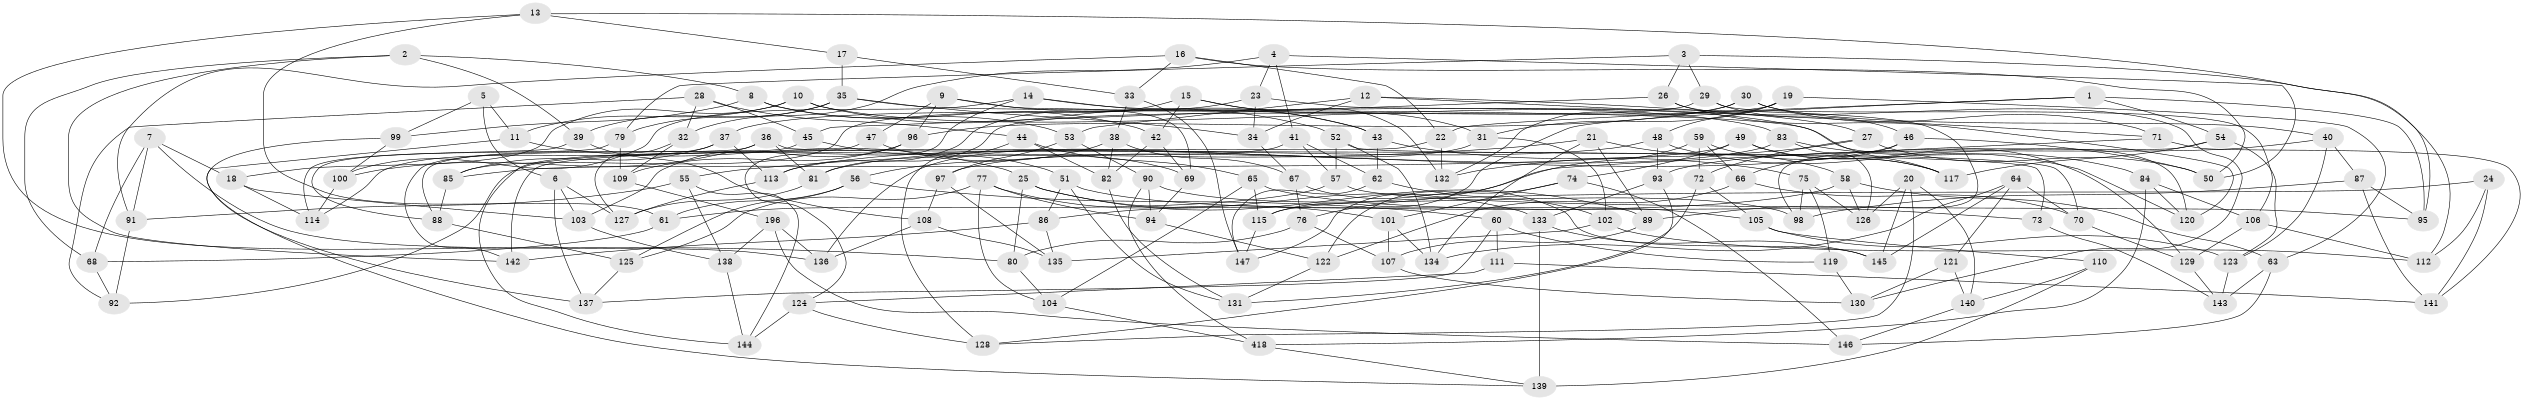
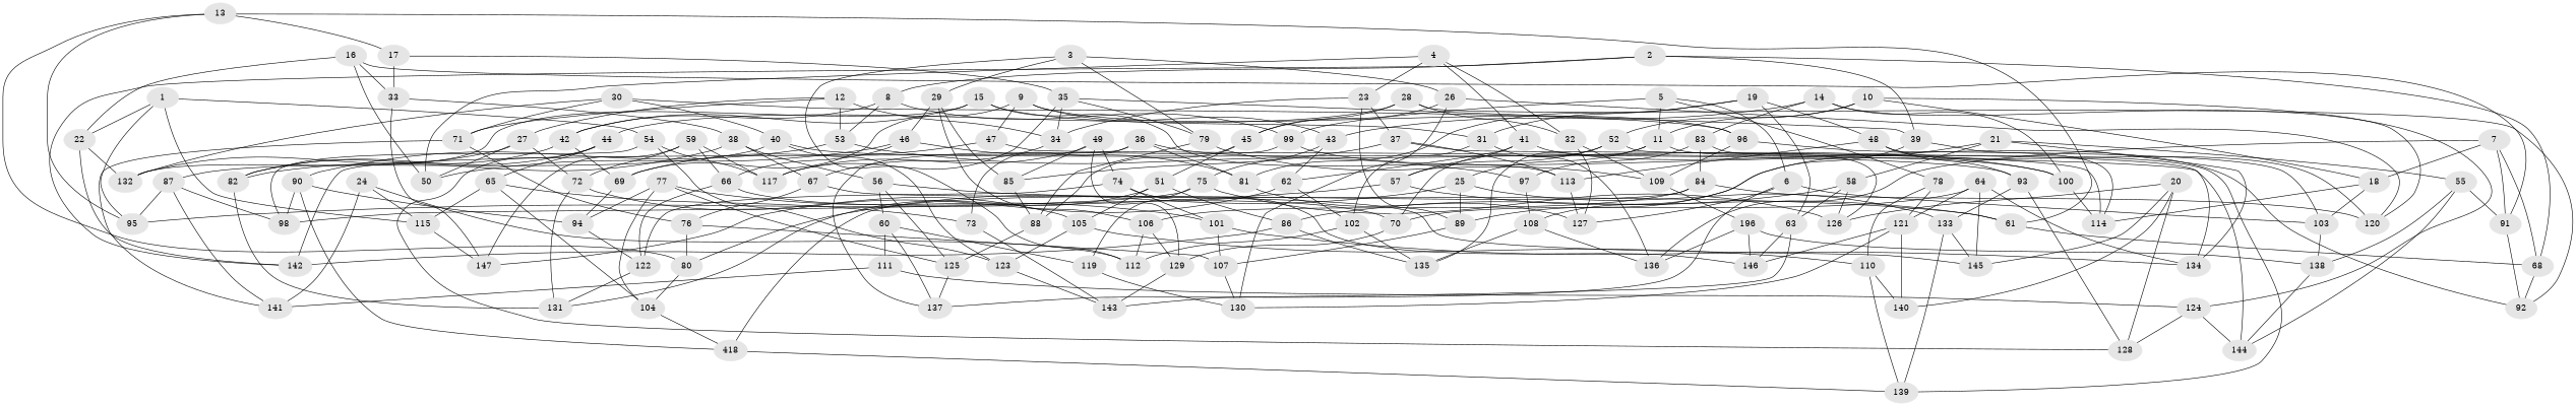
  graph {
    node [color=gray90 style=filled]
    1
    22
    54
    95
    115
    142
    132
    117
    123
    98
    147
    2
    8
    39
    68
    99
    42
    53
    114
    108
    92
    3
    26
    29
    79
    112
    120
    45
    130
    46
    85
    106
    109
    88
    4
    23
    32
    41
    50
    34
    89
    37
    127
    57
    62
    5
    6
    11
+   78
    103
    137
    25
    139
    121
    110
    100
    138
    7
    18
    91
    136
    69
    82
    90
    97
    9
    43
    47
    96
    75
    144
    94
    10
    52
    134
    70
    80
    133
    12
    27
    71
    72
    67
    141
    76
    13
    17
    61
    33
    35
    104
    14
    83
    124
    126
    84
    128
    15
    31
    113
    102
    16
    38
    19
    48
    63
    81
    93
    143
    146
    20
    140
    145
    21
    55
    58
    86
    107
    24
    119
    51
    105
    131
    28
    44
    65
    66
    129
    30
    40
    87
    135
    n133 [label=196]
    56
    36
    73
    60
    125
    122
    49
    74
    101
    n143 [label=418]
    111
    59
    64
    77
    1 -- 22
    1 -- 54
    1 -- 95
    1 -- 115
    22 -- 142
    22 -- 132
    54 -- 117
    54 -- 123
    54 -- 98
    115 -- 147
    123 -- 143
    2 -- 142
    2 -- 8
    2 -- 39
    2 -- 68
    8 -- 99
    8 -- 42
    8 -- 53
    39 -- 114
    39 -- 108
    68 -- 92
    99 -- 137
    99 -- 100
    42 -- 69
    42 -- 82
    53 -- 90
    53 -- 97
    108 -- 136
    108 -- 135
    3 -- 26
    3 -- 29
    3 -- 79
    3 -- 112
    26 -- 120
    26 -- 45
    26 -- 130
    29 -- 46
    29 -- 85
    29 -- 106
    79 -- 109
    79 -- 88
    45 -- 88
    45 -- 51
    46 -- 50
    46 -- 81
    46 -- 66
    85 -- 88
    106 -- 112
    106 -- 129
    109 -- n133
    88 -- 125
    4 -- 23
    4 -- 32
    4 -- 41
    4 -- 50
    23 -- 34
    23 -- 89
    23 -- 37
    32 -- 109
    32 -- 127
    41 -- 92
    41 -- 57
    41 -- 62
    34 -- 67
    89 -- 107
    37 -- 114
    37 -- 85
    37 -- 113
    57 -- 95
    57 -- 61
    62 -- 147
    62 -- 102
    5 -- 99
    5 -- 6
    5 -- 11
+   5 -- 78
    6 -- 127
    6 -- 103
    6 -- 137
    11 -- 25
    11 -- 139
+   78 -- 121
+   78 -- 110
    103 -- 138
    25 -- 89
    25 -- 80
    25 -- 133
    121 -- 130
    121 -- 140
    110 -- 139
    110 -- 140
    100 -- 114
    138 -- 144
    7 -- 68
    7 -- 18
    7 -- 91
    7 -- 136
    18 -- 114
    18 -- 103
    91 -- 92
    69 -- 94
    82 -- 131
    90 -- 98
    90 -- 94
    90 -- n143
    97 -- 108
-   97 -- 135
+   11 -- 135
    9 -- 69
    9 -- 43
    9 -- 47
    9 -- 96
    43 -- 62
    43 -- 75
    47 -- 69
    47 -- 144
    96 -- 109
    96 -- 103
    75 -- 98
    75 -- 126
    75 -- 119
    94 -- 122
    10 -- 120
    10 -- 11
    10 -- 18
    10 -- 52
    52 -- 57
    52 -- 134
    52 -- 70
    70 -- 129
    80 -- 104
    133 -- 139
    133 -- 145
    12 -- 53
    12 -- 34
    12 -- 27
    12 -- 71
    27 -- 132
    27 -- 50
    27 -- 72
    71 -- 141
    71 -- 76
    72 -- 105
    72 -- 131
    67 -- 76
    67 -- 145
    76 -- 80
    76 -- 107
    13 -- 95
    13 -- 80
    13 -- 17
    13 -- 61
    17 -- 33
    17 -- 35
    61 -- 68
    33 -- 147
    33 -- 38
    35 -- 117
    35 -- 39
    35 -- 79
    35 -- 34
    104 -- n143
    14 -- 100
    14 -- 43
    14 -- 83
    14 -- 124
    83 -- 97
    83 -- 126
    83 -- 84
    124 -- 144
    124 -- 128
    84 -- 120
    84 -- 106
    84 -- n143
    15 -- 132
    15 -- 42
    15 -- 31
    15 -- 113
    31 -- 136
    31 -- 102
    113 -- 127
    102 -- 112
    102 -- 135
    16 -- 22
    16 -- 50
    16 -- 91
    16 -- 33
    38 -- 82
    38 -- 67
    38 -- 56
    19 -- 31
    19 -- 48
    19 -- 63
    19 -- 81
    48 -- 120
    48 -- 113
    48 -- 93
    63 -- 143
    63 -- 146
    81 -- 127
    93 -- 133
    93 -- 128
    20 -- 126
    20 -- 128
    20 -- 140
    20 -- 145
-   140 -- 146
+   121 -- 146
    21 -- 89
    21 -- 134
    21 -- 55
    21 -- 58
    55 -- 138
    55 -- 91
    55 -- 144
    58 -- 126
    58 -- 63
    58 -- 86
    86 -- 142
    86 -- 135
    107 -- 130
    24 -- 115
    24 -- 112
    24 -- 141
    119 -- 130
    51 -- 86
    51 -- 105
    51 -- 131
    105 -- 123
    105 -- 110
    28 -- 92
    28 -- 45
    28 -- 32
    28 -- 44
    44 -- 82
    44 -- 128
    44 -- 65
    65 -- 115
    65 -- 104
    65 -- 73
    66 -- 70
    66 -- 122
    129 -- 143
    30 -- 132
    30 -- 96
    30 -- 71
    30 -- 40
    40 -- 123
    40 -- 93
    40 -- 87
    87 -- 95
    87 -- 98
    87 -- 141
    n133 -- 138
    n133 -- 136
    n133 -- 146
    56 -- 61
    56 -- 60
    56 -- 125
    36 -- 142
    36 -- 100
    36 -- 81
    36 -- 73
    73 -- 143
    60 -- 137
    60 -- 119
    60 -- 111
    125 -- 137
    122 -- 131
    49 -- 117
    49 -- 85
    49 -- 129
    49 -- 74
    74 -- 146
    74 -- 122
    74 -- 101
    101 -- 134
    101 -- 107
    n143 -- 139
    111 -- 141
    111 -- 124
    59 -- 117
    59 -- 147
    59 -- 72
    59 -- 66
    64 -- 121
    64 -- 134
    64 -- 70
    64 -- 145
    77 -- 94
    77 -- 104
    77 -- 125
    77 -- 101
  }
